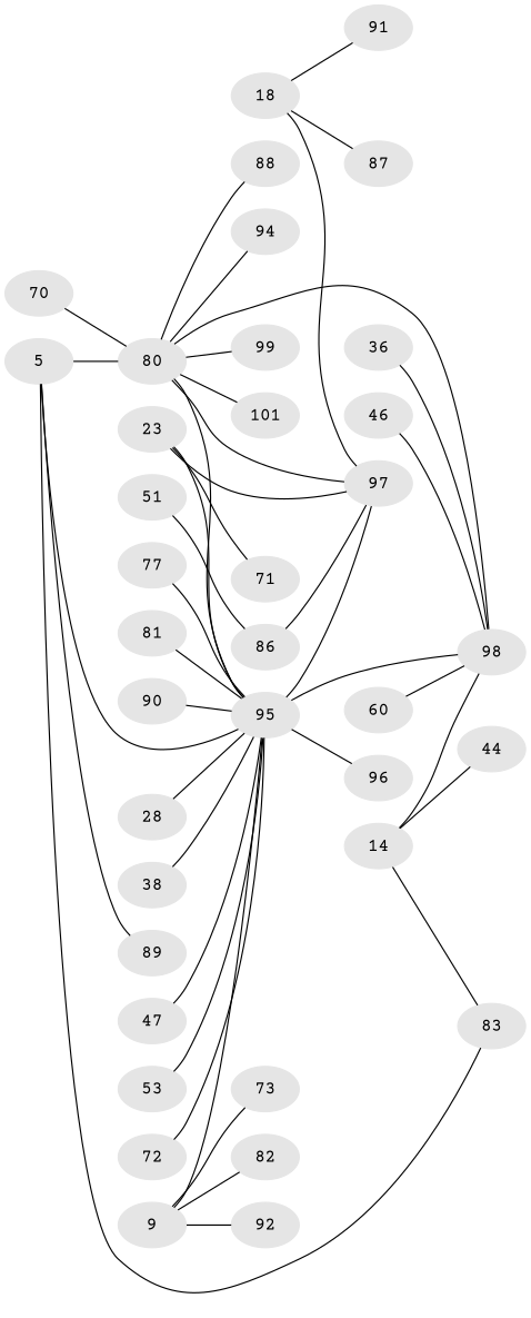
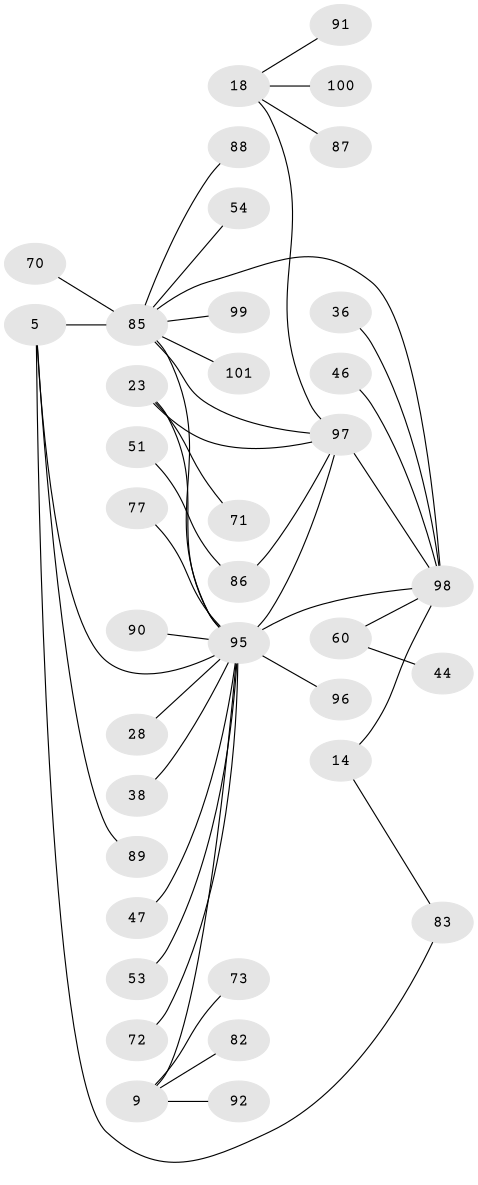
  graph {
    fontname="Courier Prime"
    rankdir=LR
    node [color=gray90 fontname="Courier Prime" style=filled]
    edge [fontname="Courier Prime"]
    5 [super="+3"]
-   80 [super="+4+63+26+29+35+39+43+52+56+62+65"]
+   80 [super="+4+63+26+29+35+39+43+52+56+62+65" label=85]
    83
    89
    95 [super="+85+49"]
    98 [super="+74+12+54+58+59+15"]
    97 [super="+19+20+42+45+48+68+69+76"]
    88
-   94
+   94 [label=54]
    99
    101
    96
    9 [super="+7"]
    73
    82
    92 [super="+27+79"]
    14 [super="+11"]
    44
    18 [super="+16"]
    87
    91
+   100 [super="+40+93"]
    23 [super="+21"]
    71
    28
    36
    38
    46
    47
    51
    86
    53
    60
    70
    72
    77
-   81
    90
    5 -- 80 [weight=6]
    5 -- 83
    5 -- 89
    5 -- 95
    80 -- 95 [weight=2]
    80 -- 98 [weight=2]
    80 -- 97 [weight=2]
    80 -- 88
    80 -- 94
    80 -- 99
    80 -- 101
    95 -- 98 [weight=5]
    95 -- 97 [weight=2]
    95 -- 96
+   97 -- 98
    9 -- 95 [weight=6]
    9 -- 73
    9 -- 82
    9 -- 92
    14 -- 83
    14 -- 98 [weight=6]
-   14 -- 44
+   60 -- 44
    18 -- 97 [weight=6]
    18 -- 87
    18 -- 91
+   18 -- 100
    23 -- 95 [weight=7]
    23 -- 97
    23 -- 71
    28 -- 95
    36 -- 98
    38 -- 95
    46 -- 98
    47 -- 95
    51 -- 86
    86 -- 97
    53 -- 95
    60 -- 98
    70 -- 80
    72 -- 95
    77 -- 95
-   81 -- 95
    90 -- 95
  }
